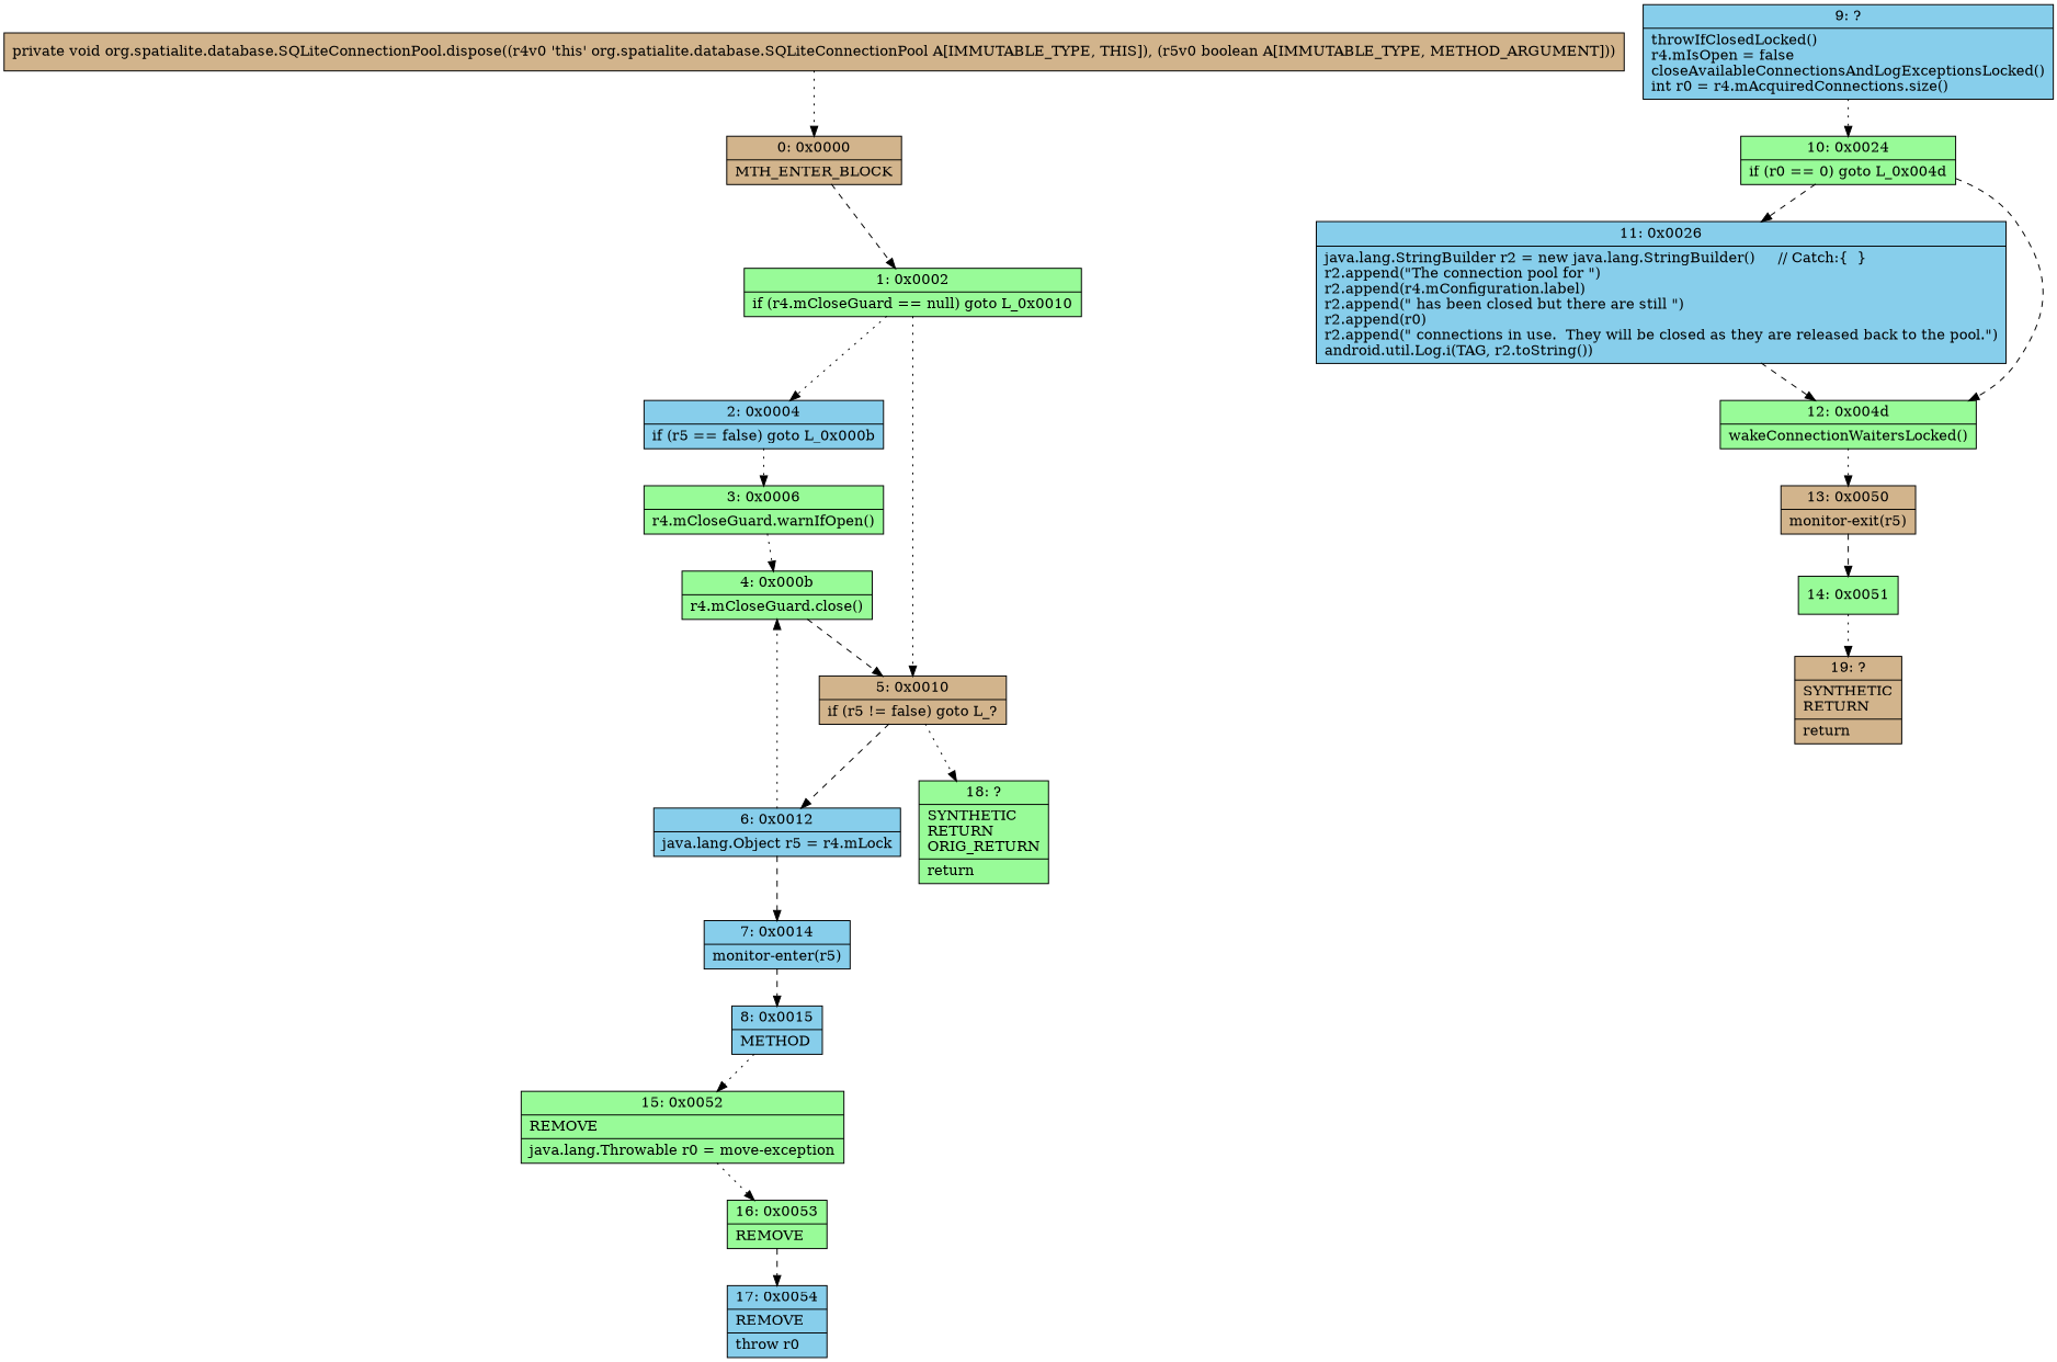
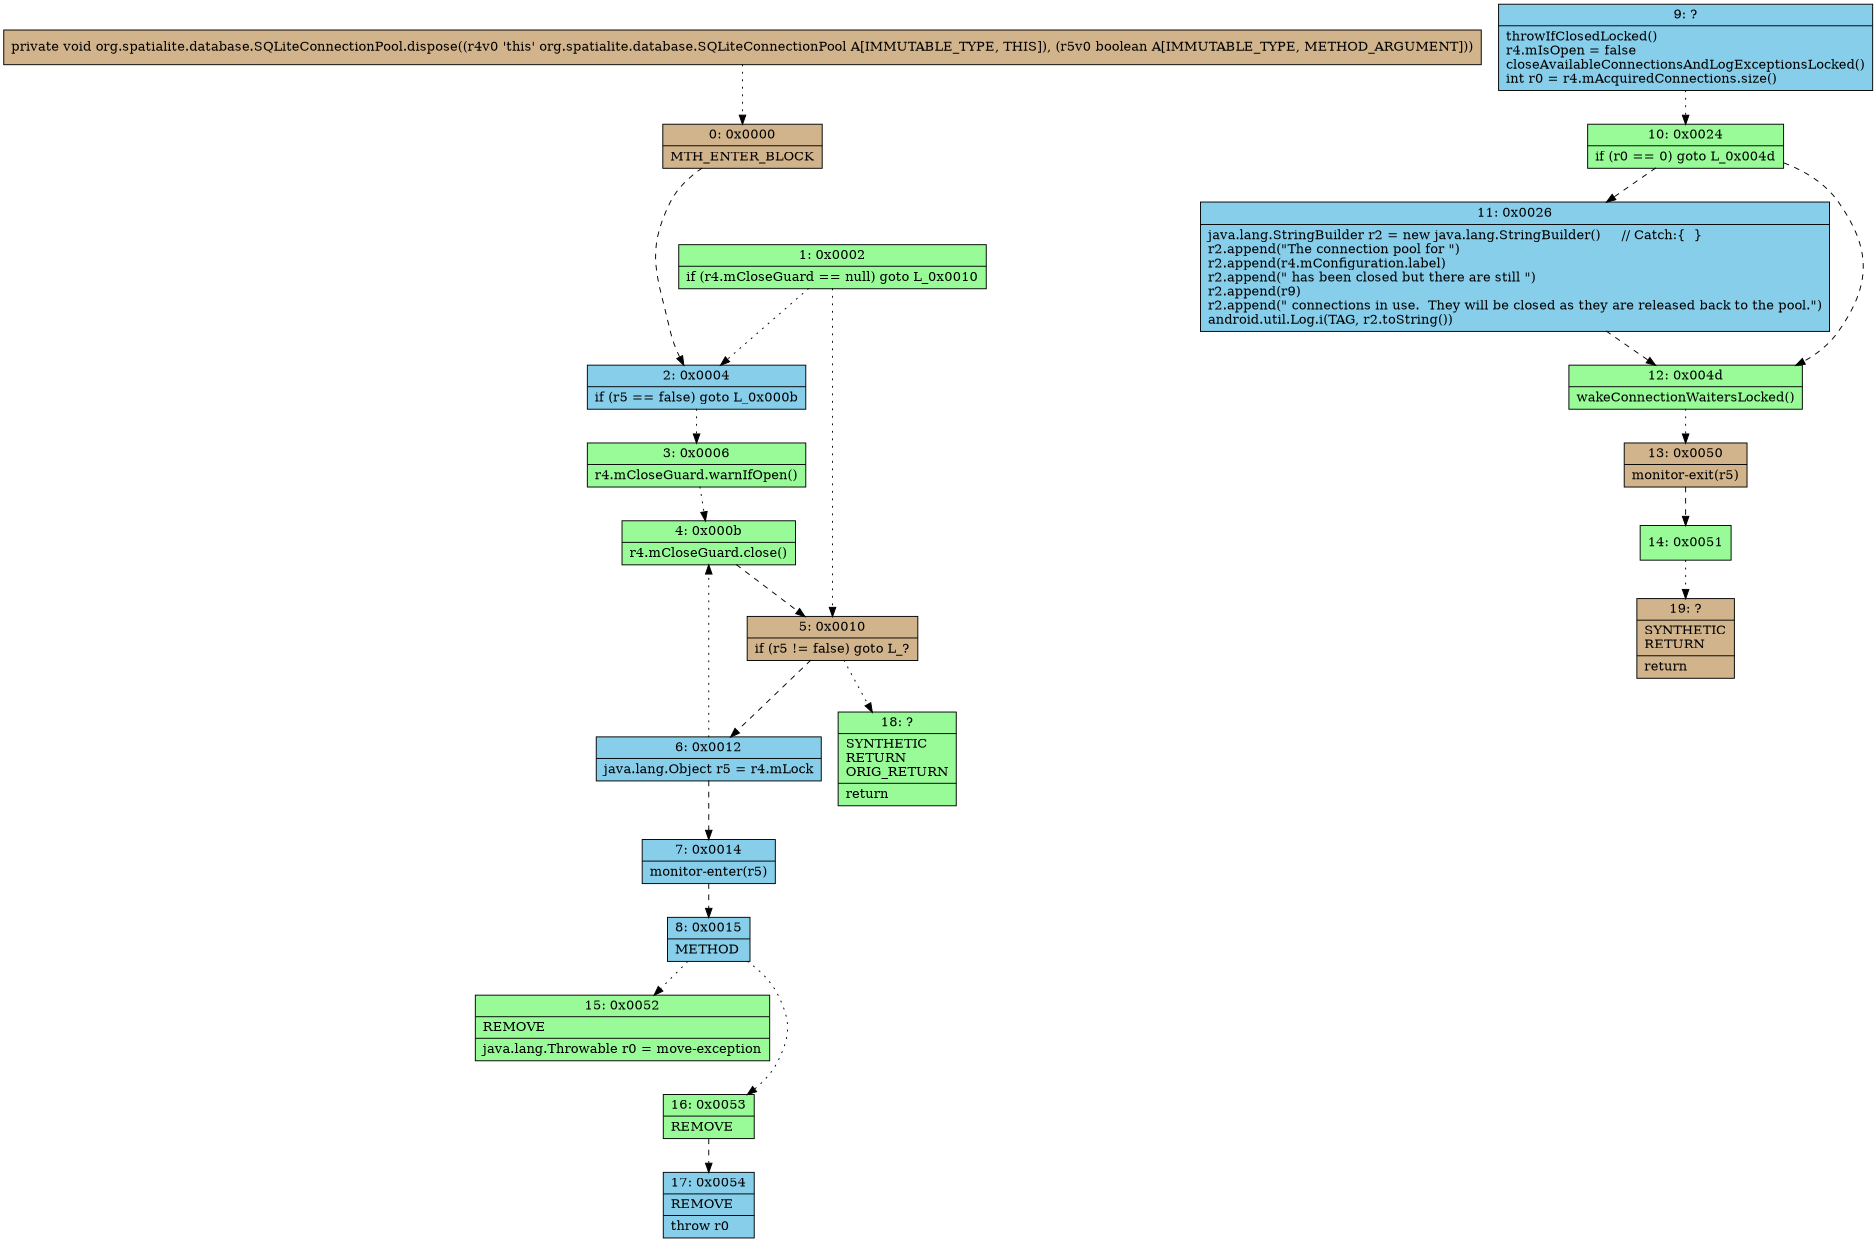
  digraph {
    node [fillcolor=palegreen shape=record style=filled]
    edge [style=dotted]
    n1 [fillcolor=tan label="{0\:\ 0x0000|MTH_ENTER_BLOCK\l}"]
    n2 [label="{1\:\ 0x0002|if (r4.mCloseGuard == null) goto L_0x0010\l}"]
    n3 [fillcolor=skyblue label="{2\:\ 0x0004|if (r5 == false) goto L_0x000b\l}"]
    n4 [fillcolor=tan label="{5\:\ 0x0010|if (r5 != false) goto L_?\l}"]
    n5 [label="{3\:\ 0x0006|r4.mCloseGuard.warnIfOpen()\l}"]
    n6 [fillcolor=skyblue label="{6\:\ 0x0012|java.lang.Object r5 = r4.mLock\l}"]
    n7 [label="{18\:\ ?|SYNTHETIC\lRETURN\lORIG_RETURN\l|return\l}"]
    n8 [label="{4\:\ 0x000b|r4.mCloseGuard.close()\l}"]
    n9 [fillcolor=skyblue label="{7\:\ 0x0014|monitor\-enter(r5)\l}"]
    n10 [fillcolor=skyblue label="{8\:\ 0x0015|METHOD\l}"]
    n11 [label="{15\:\ 0x0052|REMOVE\l|java.lang.Throwable r0 = move\-exception\l}"]
    n12 [fillcolor=skyblue label="{9\:\ ?|throwIfClosedLocked()\lr4.mIsOpen = false\lcloseAvailableConnectionsAndLogExceptionsLocked()\lint r0 = r4.mAcquiredConnections.size()\l}"]
    n13 [label="{10\:\ 0x0024|if (r0 == 0) goto L_0x004d\l}"]
    n14 [label="{16\:\ 0x0053|REMOVE\l}"]
-   n15 [fillcolor=skyblue label="{11\:\ 0x0026|java.lang.StringBuilder r2 = new java.lang.StringBuilder()     \/\/ Catch:\{  \}\lr2.append(\"The connection pool for \")\lr2.append(r4.mConfiguration.label)\lr2.append(\" has been closed but there are still \")\lr2.append(r0)\lr2.append(\" connections in use.  They will be closed as they are released back to the pool.\")\landroid.util.Log.i(TAG, r2.toString())\l}"]
+   n15 [fillcolor=skyblue label="{11\:\ 0x0026|java.lang.StringBuilder r2 = new java.lang.StringBuilder()     \/\/ Catch:\{  \}\lr2.append(\"The connection pool for \")\lr2.append(r4.mConfiguration.label)\lr2.append(\" has been closed but there are still \")\lr2.append(r9)\lr2.append(\" connections in use.  They will be closed as they are released back to the pool.\")\landroid.util.Log.i(TAG, r2.toString())\l}"]
    n16 [label="{12\:\ 0x004d|wakeConnectionWaitersLocked()\l}"]
    n17 [fillcolor=tan label="{13\:\ 0x0050|monitor\-exit(r5)\l}"]
    n18 [label="{14\:\ 0x0051}"]
    n19 [fillcolor=tan label="{19\:\ ?|SYNTHETIC\lRETURN\l|return\l}"]
    n20 [fillcolor=skyblue label="{17\:\ 0x0054|REMOVE\l|throw r0\l}"]
    n21 [fillcolor=tan label="{private void org.spatialite.database.SQLiteConnectionPool.dispose((r4v0 'this' org.spatialite.database.SQLiteConnectionPool A[IMMUTABLE_TYPE, THIS]), (r5v0 boolean A[IMMUTABLE_TYPE, METHOD_ARGUMENT])) }"]
-   n1 -> n2 [style=dashed]
+   n1 -> n3 [style=dashed]
    n2 -> n3
    n2 -> n4
    n3 -> n5
    n4 -> n6 [style=dashed]
    n4 -> n7
    n5 -> n8
    n6 -> n8
    n6 -> n9 [style=dashed]
    n8 -> n4 [style=dashed]
    n9 -> n10 [style=dashed]
    n10 -> n11
-   n11 -> n14
+   n10 -> n14
    n12 -> n13
    n13 -> n15 [style=dashed]
    n13 -> n16 [style=dashed]
    n14 -> n20 [style=dashed]
    n15 -> n16 [style=dashed]
    n16 -> n17
    n17 -> n18 [style=dashed]
    n18 -> n19
    n21 -> n1
  }
